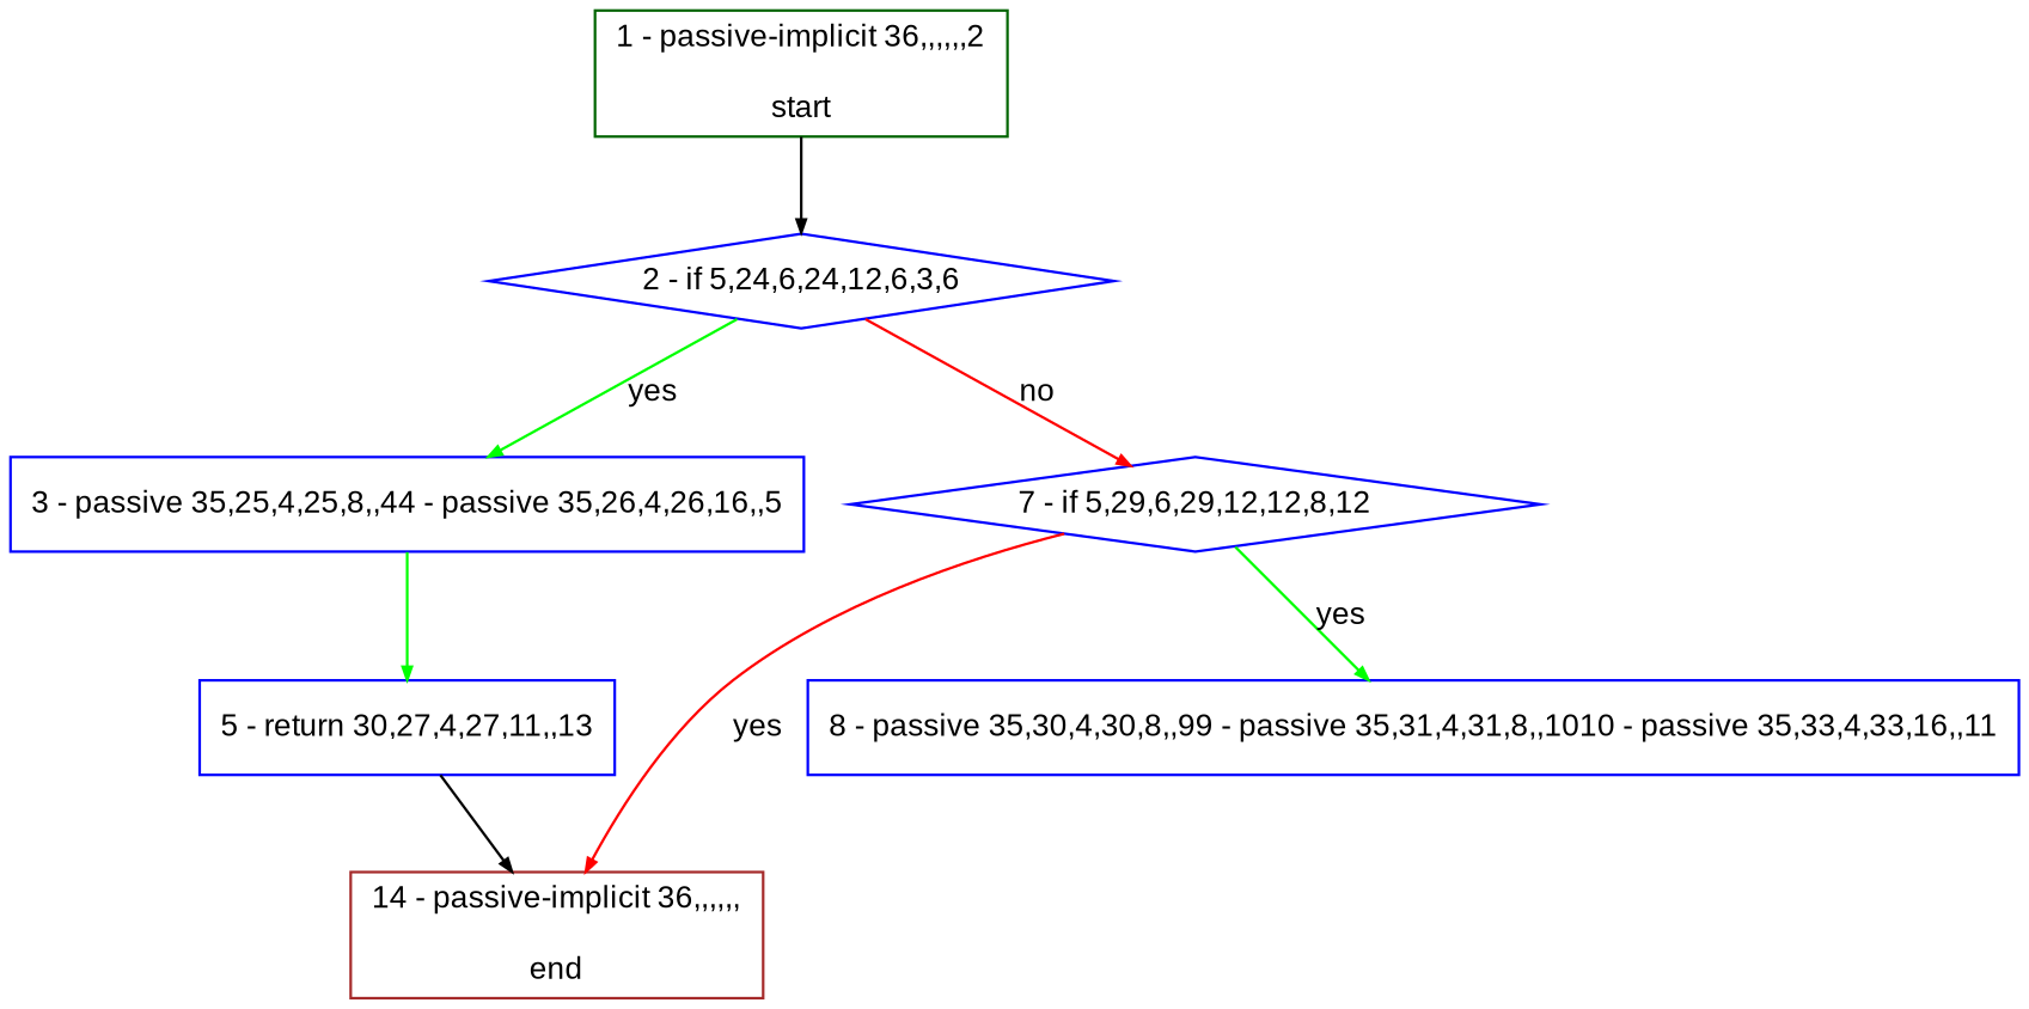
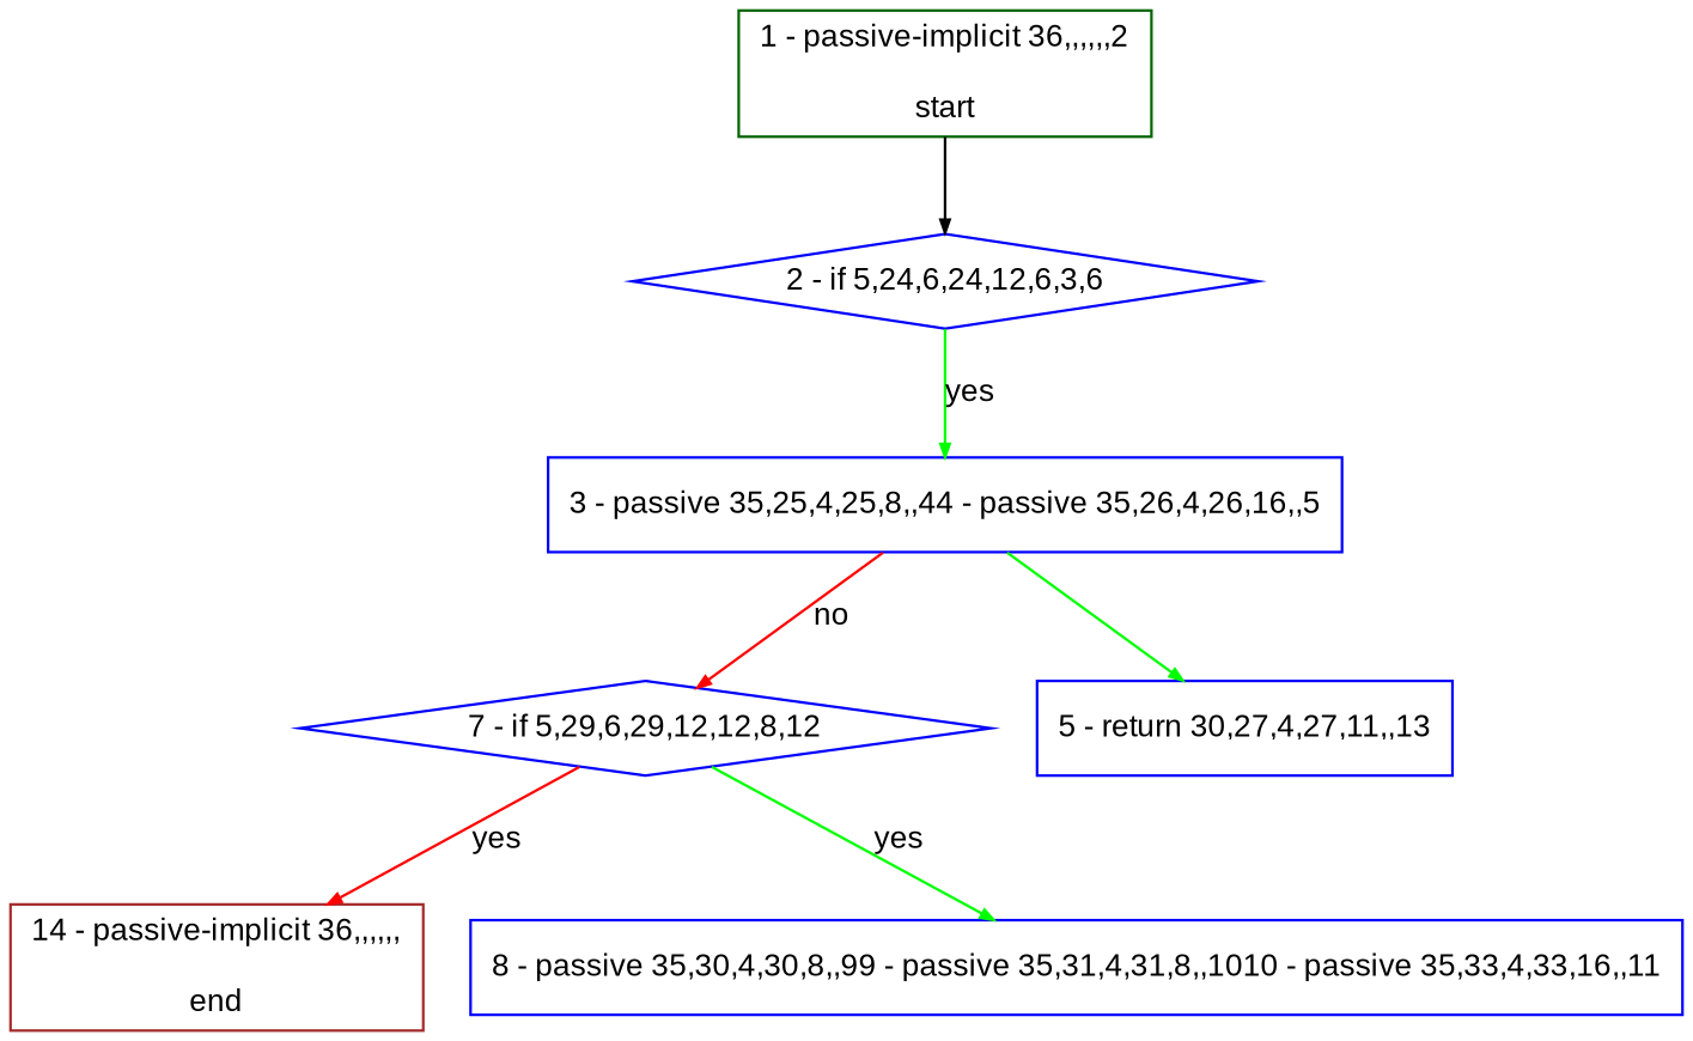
  digraph {
    bgcolor=white
    compound=true
    fillcolor="#FFFFCC"
    fontname=Arial
    fontsize=12
    pack=true
    packmode=clust
    style="rounded,filled"
    node [color="#0000ff" compound=true fillcolor="#ffffff" fixedsize=false fontname=Arial fontsize=12 node_initialized=no shape=box style=filled]
    edge [arrowhead=normal arrowsize=0.5 arrowtail=none color="#00ff00" compound=true dir=forward fontcolor=black fontname=Arial fontsize=12]
    n1 [label="2 - if 5,24,6,24,12,6,3,6" shape=diamond]
    n2 [label="3 - passive 35,25,4,25,8,,44 - passive 35,26,4,26,16,,5"]
    n3 [label="7 - if 5,29,6,29,12,12,8,12" shape=diamond]
    n4 [label="5 - return 30,27,4,27,11,,13"]
    n5 [color="#a52a2a" label="14 - passive-implicit 36,,,,,,\n\nend"]
    n6 [label="8 - passive 35,30,4,30,8,,99 - passive 35,31,4,31,8,,1010 - passive 35,33,4,33,16,,11"]
    n7 [color="#006400" label="1 - passive-implicit 36,,,,,,2\n\nstart"]
    n1 -> n2 [label=yes]
-   n1 -> n3 [color="#ff0000" label=no]
+   n2 -> n3 [color="#ff0000" label=no]
    n2 -> n4
    n3 -> n5 [color="#ff0000" label=yes]
    n3 -> n6 [label=yes]
-   n4 -> n5 [color="#000000"]
    n7 -> n1 [color="#000000"]
  }
